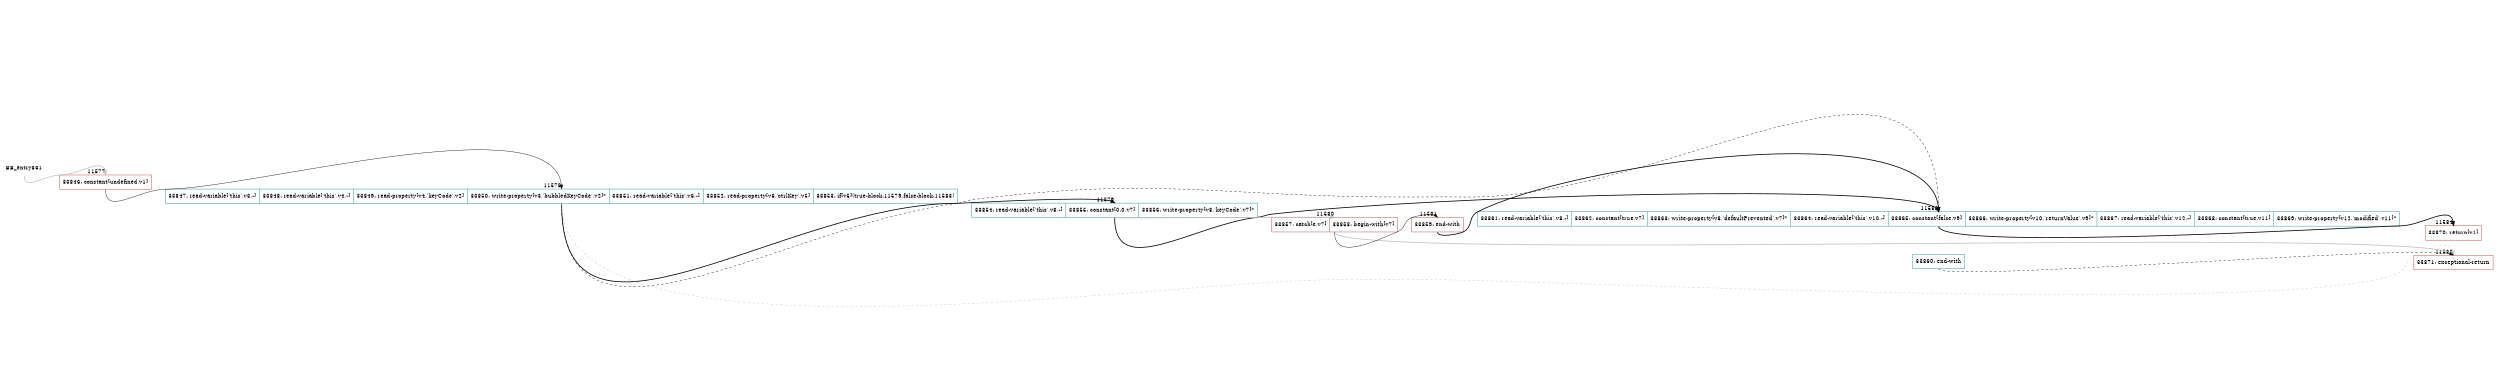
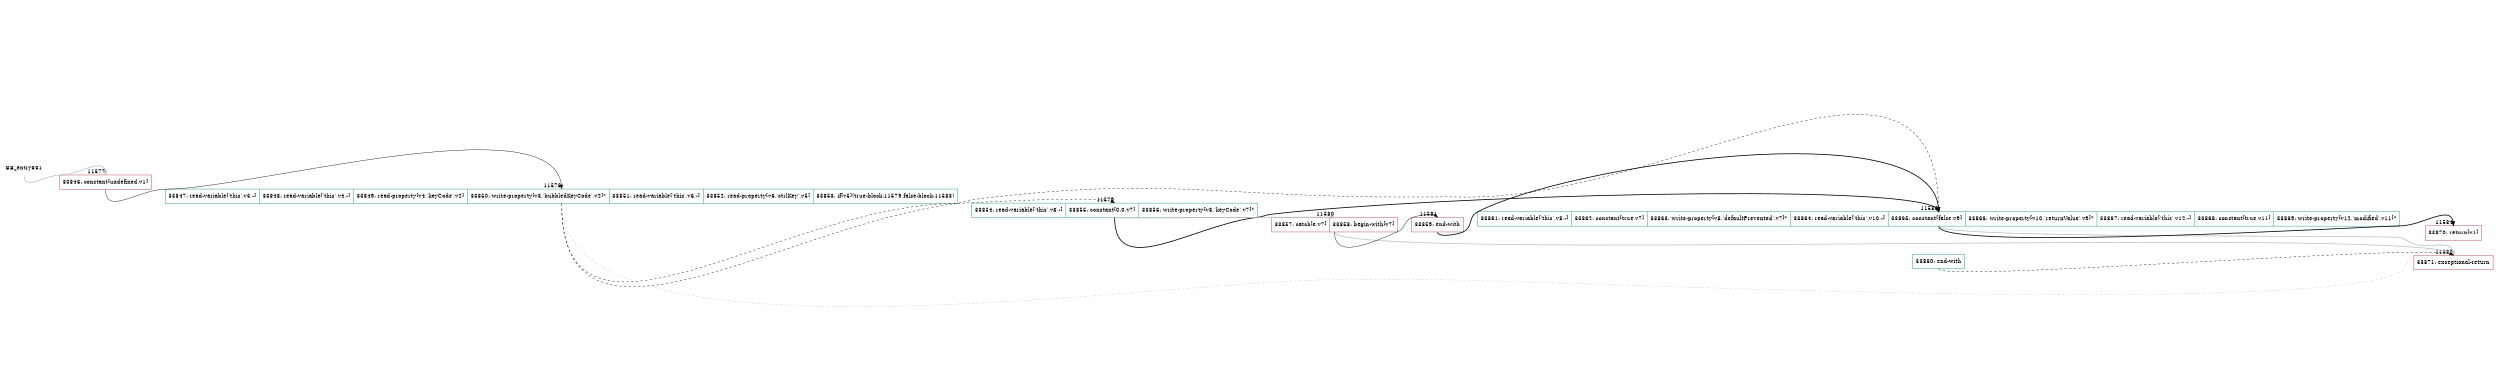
  digraph {
    rankdir=LR
    node [color=brown shape=record]
    edge [headport=n style=bold tailport=s]
    BB_entry861 [shape=none]
    n2 [label="{33846: constant[undefined,v1]}"]
    n3 [color=teal label="{33847: read-variable['this',v3,-]|33848: read-variable['this',v4,-]|33849: read-property[v4,'keyCode',v2]|33850: write-property[v3,'bubbledKeyCode',v2]*|33851: read-variable['this',v6,-]|33852: read-property[v6,'ctrlKey',v5]|33853: if[v5](true-block:11579,false-block:11583)}"]
    n4 [color=teal label="{33854: read-variable['this',v8,-]|33855: constant[0.0,v7]|33856: write-property[v8,'keyCode',v7]*}"]
    n5 [color=teal label="{33861: read-variable['this',v8,-]|33862: constant[true,v7]|33863: write-property[v8,'defaultPrevented',v7]*|33864: read-variable['this',v10,-]|33865: constant[false,v9]|33866: write-property[v10,'returnValue',v9]*|33867: read-variable['this',v12,-]|33868: constant[true,v11]|33869: write-property[v12,'modified',v11]*}"]
    n6 [label="{33871: exceptional-return}"]
    n7 [label="{33857: catch[e,v7]|33858: begin-with[v7]}"]
    n8 [label="{33870: return[v1]}"]
    n9 [label="{33859: end-with}"]
    n10 [color=teal label="{33860: end-with}"]
    BB_entry861 -> n2 [color=gray headlabel="    11577"]
    n2 -> n3 [headlabel="      11578" style=solid]
-   n3 -> n4 [headlabel="      11579"]
+   n3 -> n4 [headlabel="      11579" style=dashed]
    n3 -> n5 [headlabel="      11583" style=dashed]
    n3 -> n6 [color=gray headlabel="      11585" style=dashed]
    n4 -> n5
    n4 -> n7 [color=gray headlabel="      11580"]
+   n5 -> n6 [color=gray]
    n5 -> n8 [headlabel="      11584"]
    n7 -> n6 [color=gray]
    n7 -> n9 [headlabel="      11581" style=solid]
    n9 -> n5
    n10 -> n6 [style=dashed]
  }
